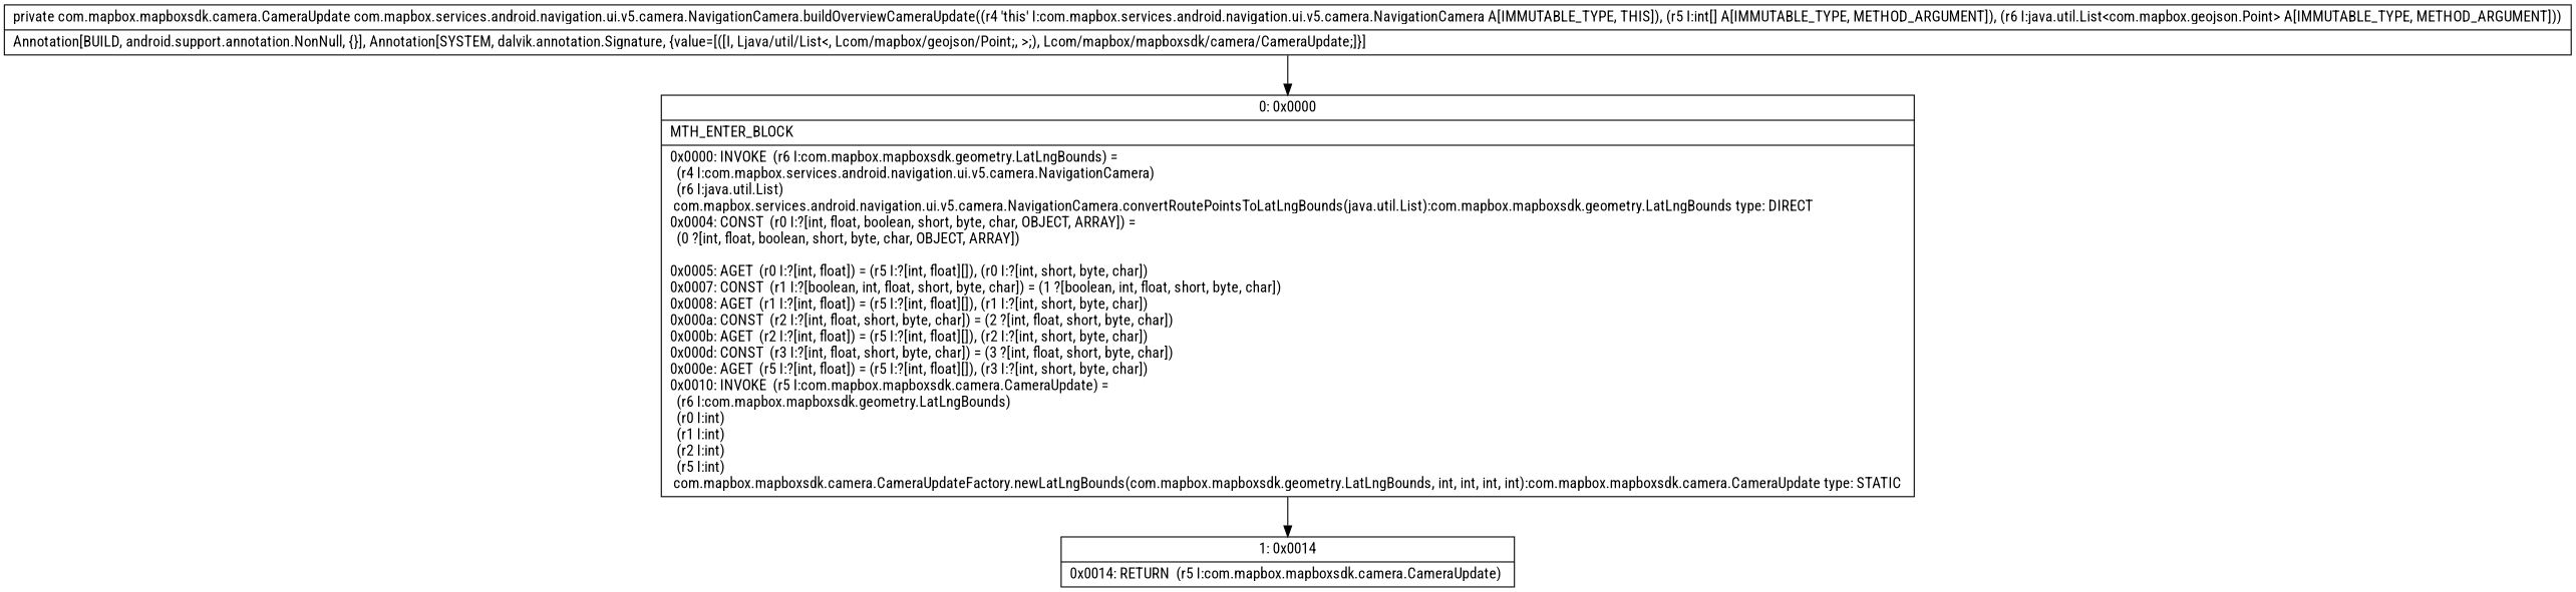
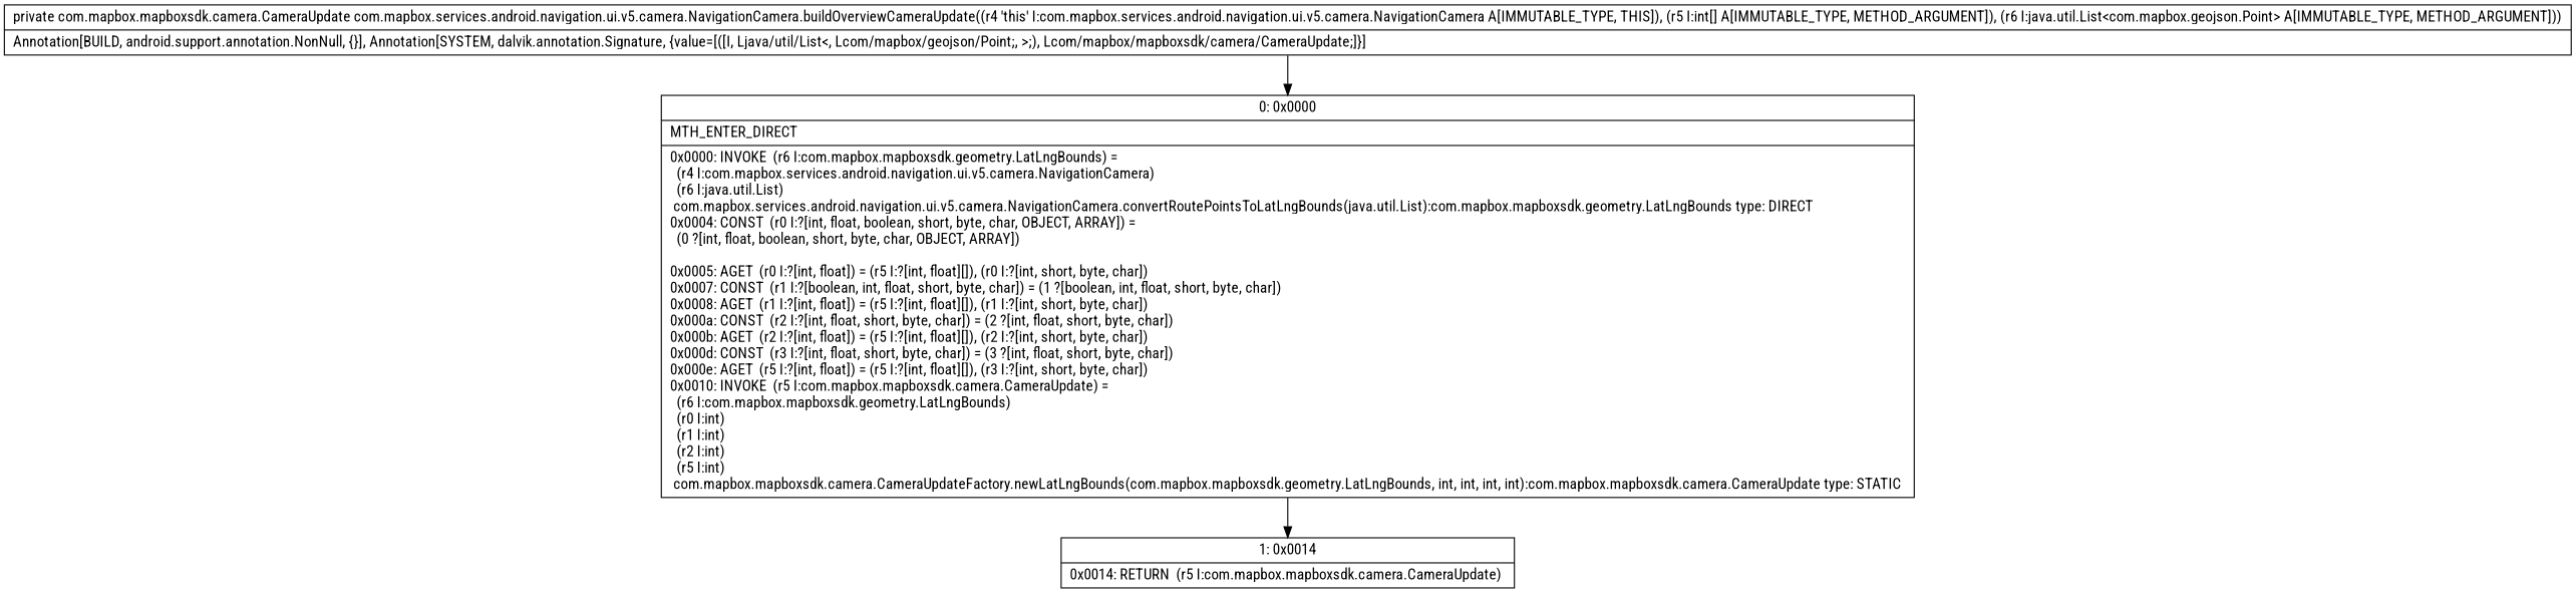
  digraph {
    fontname="Roboto Condensed"
    node [shape=record fontname="Roboto Condensed"]
    edge [fontname="Roboto Condensed"]
-   n1 [label="{0\:\ 0x0000|MTH_ENTER_BLOCK\l|0x0000: INVOKE  (r6 I:com.mapbox.mapboxsdk.geometry.LatLngBounds) = \l  (r4 I:com.mapbox.services.android.navigation.ui.v5.camera.NavigationCamera)\l  (r6 I:java.util.List)\l com.mapbox.services.android.navigation.ui.v5.camera.NavigationCamera.convertRoutePointsToLatLngBounds(java.util.List):com.mapbox.mapboxsdk.geometry.LatLngBounds type: DIRECT \l0x0004: CONST  (r0 I:?[int, float, boolean, short, byte, char, OBJECT, ARRAY]) = \l  (0 ?[int, float, boolean, short, byte, char, OBJECT, ARRAY])\l \l0x0005: AGET  (r0 I:?[int, float]) = (r5 I:?[int, float][]), (r0 I:?[int, short, byte, char]) \l0x0007: CONST  (r1 I:?[boolean, int, float, short, byte, char]) = (1 ?[boolean, int, float, short, byte, char]) \l0x0008: AGET  (r1 I:?[int, float]) = (r5 I:?[int, float][]), (r1 I:?[int, short, byte, char]) \l0x000a: CONST  (r2 I:?[int, float, short, byte, char]) = (2 ?[int, float, short, byte, char]) \l0x000b: AGET  (r2 I:?[int, float]) = (r5 I:?[int, float][]), (r2 I:?[int, short, byte, char]) \l0x000d: CONST  (r3 I:?[int, float, short, byte, char]) = (3 ?[int, float, short, byte, char]) \l0x000e: AGET  (r5 I:?[int, float]) = (r5 I:?[int, float][]), (r3 I:?[int, short, byte, char]) \l0x0010: INVOKE  (r5 I:com.mapbox.mapboxsdk.camera.CameraUpdate) = \l  (r6 I:com.mapbox.mapboxsdk.geometry.LatLngBounds)\l  (r0 I:int)\l  (r1 I:int)\l  (r2 I:int)\l  (r5 I:int)\l com.mapbox.mapboxsdk.camera.CameraUpdateFactory.newLatLngBounds(com.mapbox.mapboxsdk.geometry.LatLngBounds, int, int, int, int):com.mapbox.mapboxsdk.camera.CameraUpdate type: STATIC \l}"]
+   n1 [label="{0\:\ 0x0000|MTH_ENTER_DIRECT\l|0x0000: INVOKE  (r6 I:com.mapbox.mapboxsdk.geometry.LatLngBounds) = \l  (r4 I:com.mapbox.services.android.navigation.ui.v5.camera.NavigationCamera)\l  (r6 I:java.util.List)\l com.mapbox.services.android.navigation.ui.v5.camera.NavigationCamera.convertRoutePointsToLatLngBounds(java.util.List):com.mapbox.mapboxsdk.geometry.LatLngBounds type: DIRECT \l0x0004: CONST  (r0 I:?[int, float, boolean, short, byte, char, OBJECT, ARRAY]) = \l  (0 ?[int, float, boolean, short, byte, char, OBJECT, ARRAY])\l \l0x0005: AGET  (r0 I:?[int, float]) = (r5 I:?[int, float][]), (r0 I:?[int, short, byte, char]) \l0x0007: CONST  (r1 I:?[boolean, int, float, short, byte, char]) = (1 ?[boolean, int, float, short, byte, char]) \l0x0008: AGET  (r1 I:?[int, float]) = (r5 I:?[int, float][]), (r1 I:?[int, short, byte, char]) \l0x000a: CONST  (r2 I:?[int, float, short, byte, char]) = (2 ?[int, float, short, byte, char]) \l0x000b: AGET  (r2 I:?[int, float]) = (r5 I:?[int, float][]), (r2 I:?[int, short, byte, char]) \l0x000d: CONST  (r3 I:?[int, float, short, byte, char]) = (3 ?[int, float, short, byte, char]) \l0x000e: AGET  (r5 I:?[int, float]) = (r5 I:?[int, float][]), (r3 I:?[int, short, byte, char]) \l0x0010: INVOKE  (r5 I:com.mapbox.mapboxsdk.camera.CameraUpdate) = \l  (r6 I:com.mapbox.mapboxsdk.geometry.LatLngBounds)\l  (r0 I:int)\l  (r1 I:int)\l  (r2 I:int)\l  (r5 I:int)\l com.mapbox.mapboxsdk.camera.CameraUpdateFactory.newLatLngBounds(com.mapbox.mapboxsdk.geometry.LatLngBounds, int, int, int, int):com.mapbox.mapboxsdk.camera.CameraUpdate type: STATIC \l}"]
    n2 [label="{1\:\ 0x0014|0x0014: RETURN  (r5 I:com.mapbox.mapboxsdk.camera.CameraUpdate) \l}"]
    n3 [label="{private com.mapbox.mapboxsdk.camera.CameraUpdate com.mapbox.services.android.navigation.ui.v5.camera.NavigationCamera.buildOverviewCameraUpdate((r4 'this' I:com.mapbox.services.android.navigation.ui.v5.camera.NavigationCamera A[IMMUTABLE_TYPE, THIS]), (r5 I:int[] A[IMMUTABLE_TYPE, METHOD_ARGUMENT]), (r6 I:java.util.List\<com.mapbox.geojson.Point\> A[IMMUTABLE_TYPE, METHOD_ARGUMENT]))  | Annotation[BUILD, android.support.annotation.NonNull, \{\}], Annotation[SYSTEM, dalvik.annotation.Signature, \{value=[([I, Ljava\/util\/List\<, Lcom\/mapbox\/geojson\/Point;, \>;), Lcom\/mapbox\/mapboxsdk\/camera\/CameraUpdate;]\}]\l}"]
    n1 -> n2
    n3 -> n1
  }
